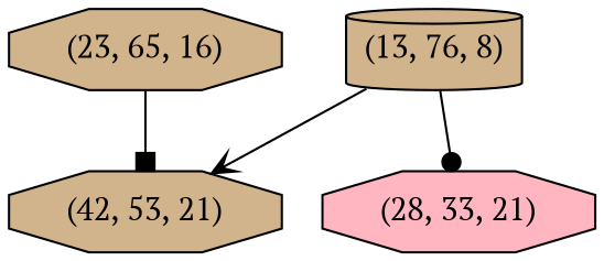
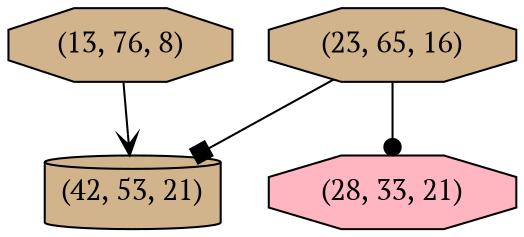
  digraph {
    fontname="PT Serif"
    node [fillcolor=tan fontname="PT Serif" shape=cylinder style=filled]
    edge [fontname="PT Serif"]
-   "(13, 76, 8)"
-   "(42, 53, 21)" [shape=octagon]
+   "(13, 76, 8)" [shape=octagon]
+   "(42, 53, 21)"
    "(23, 65, 16)" [shape=octagon]
    "(28, 33, 21)" [fillcolor=lightpink shape=octagon]
    "(13, 76, 8)" -> "(42, 53, 21)" [arrowhead=vee]
    "(23, 65, 16)" -> "(42, 53, 21)" [arrowhead=box]
-   "(13, 76, 8)" -> "(28, 33, 21)" [arrowhead=dot]
+   "(23, 65, 16)" -> "(28, 33, 21)" [arrowhead=dot]
  }
